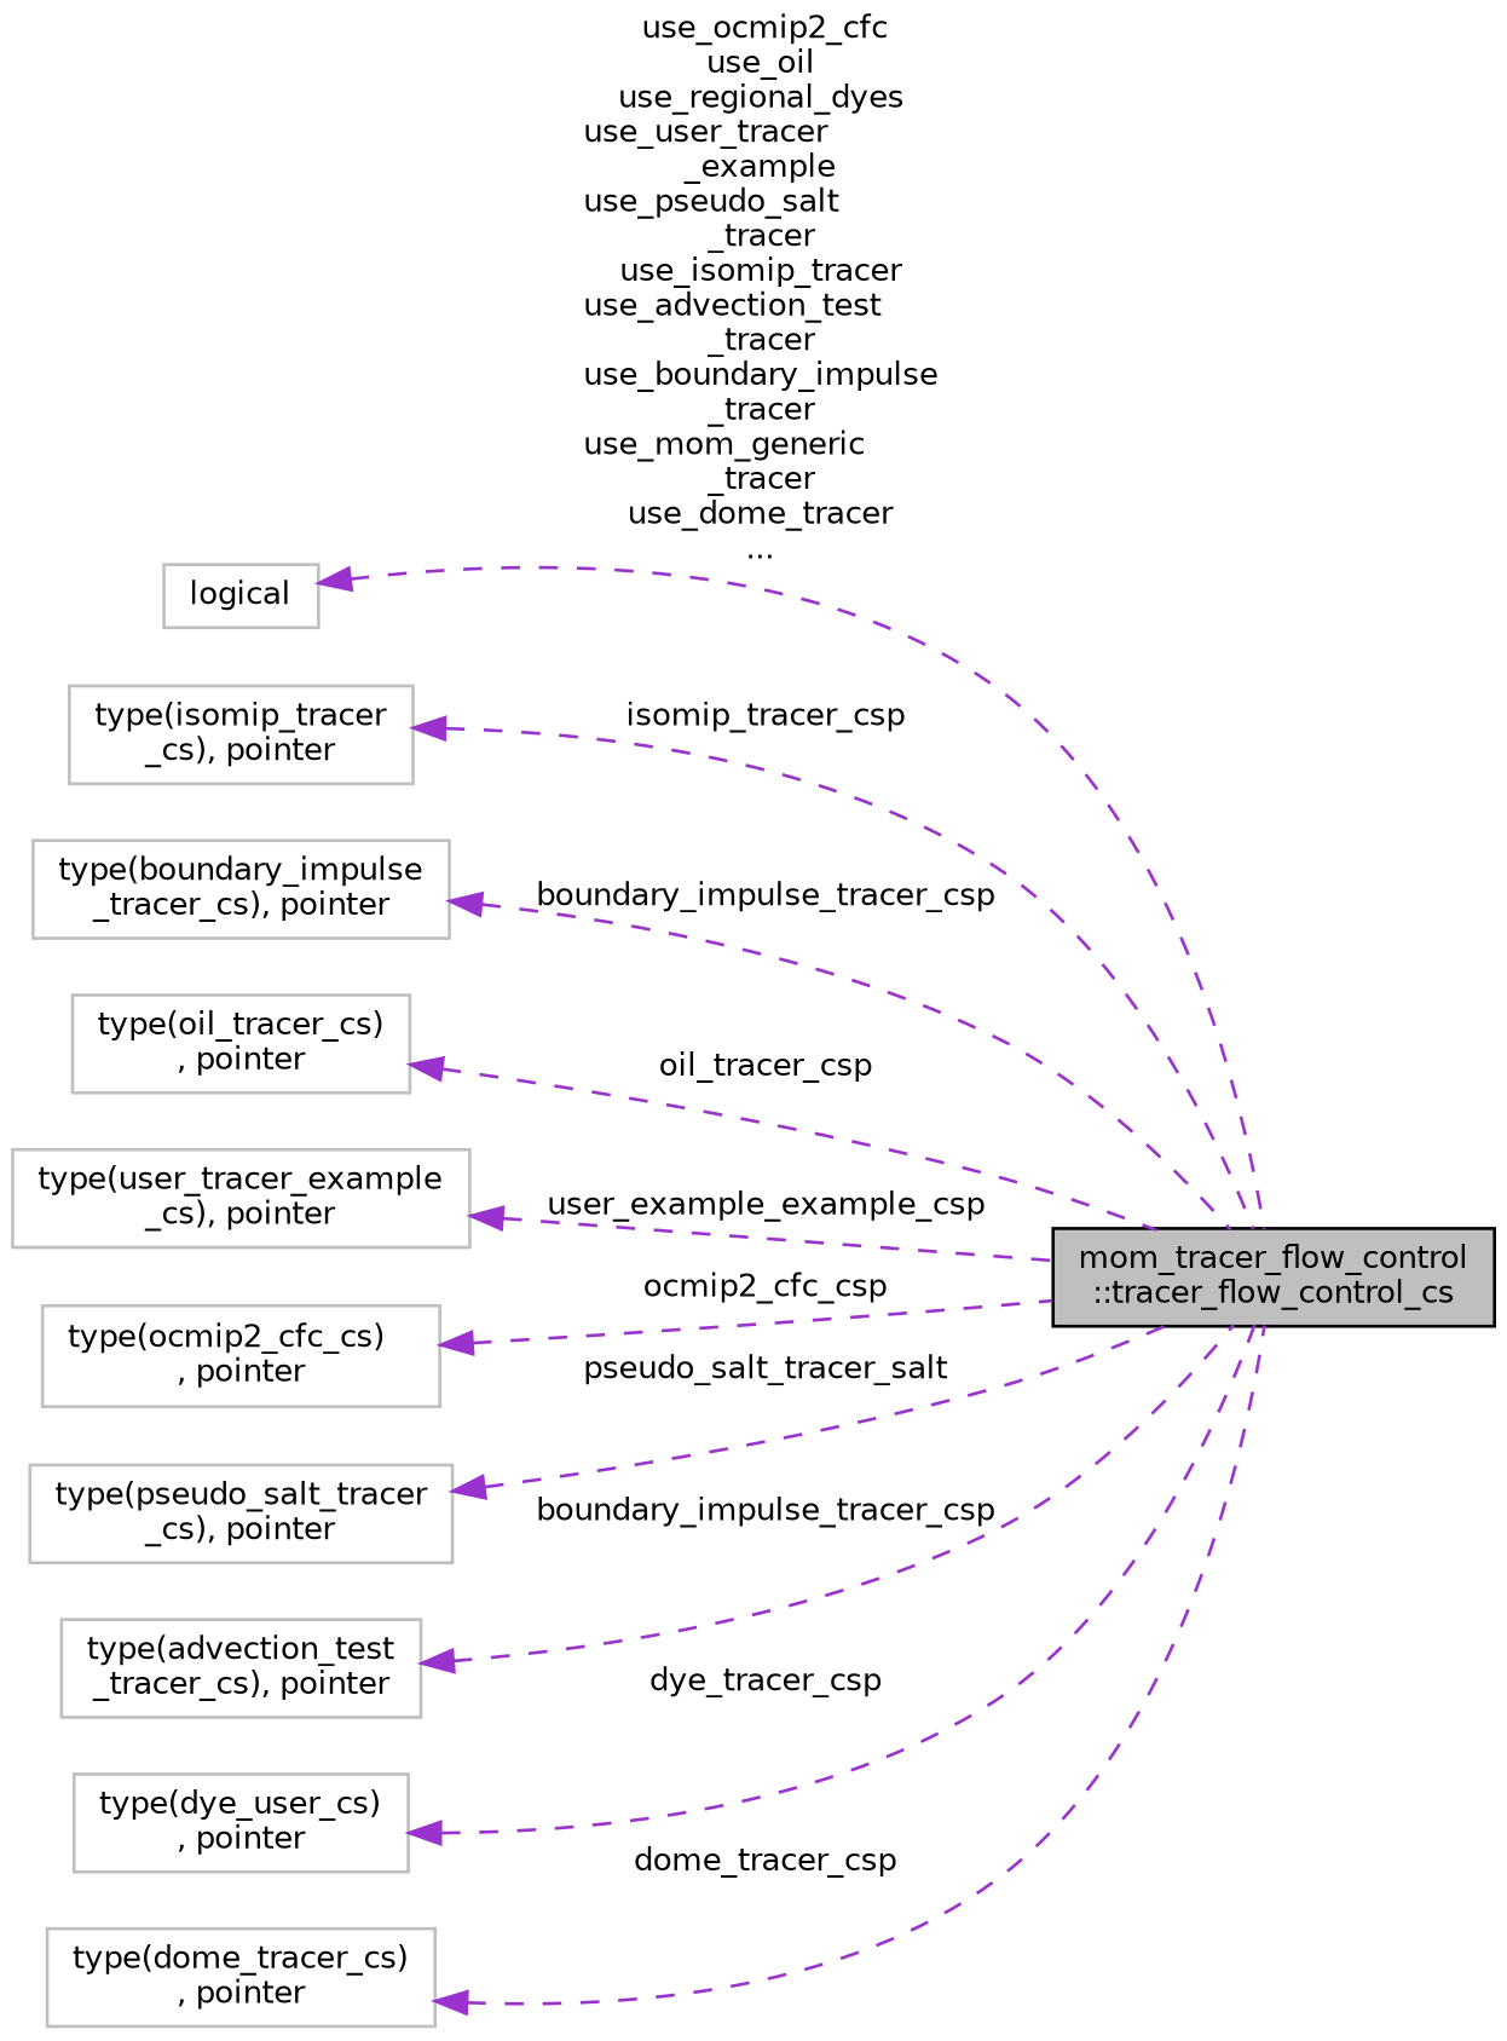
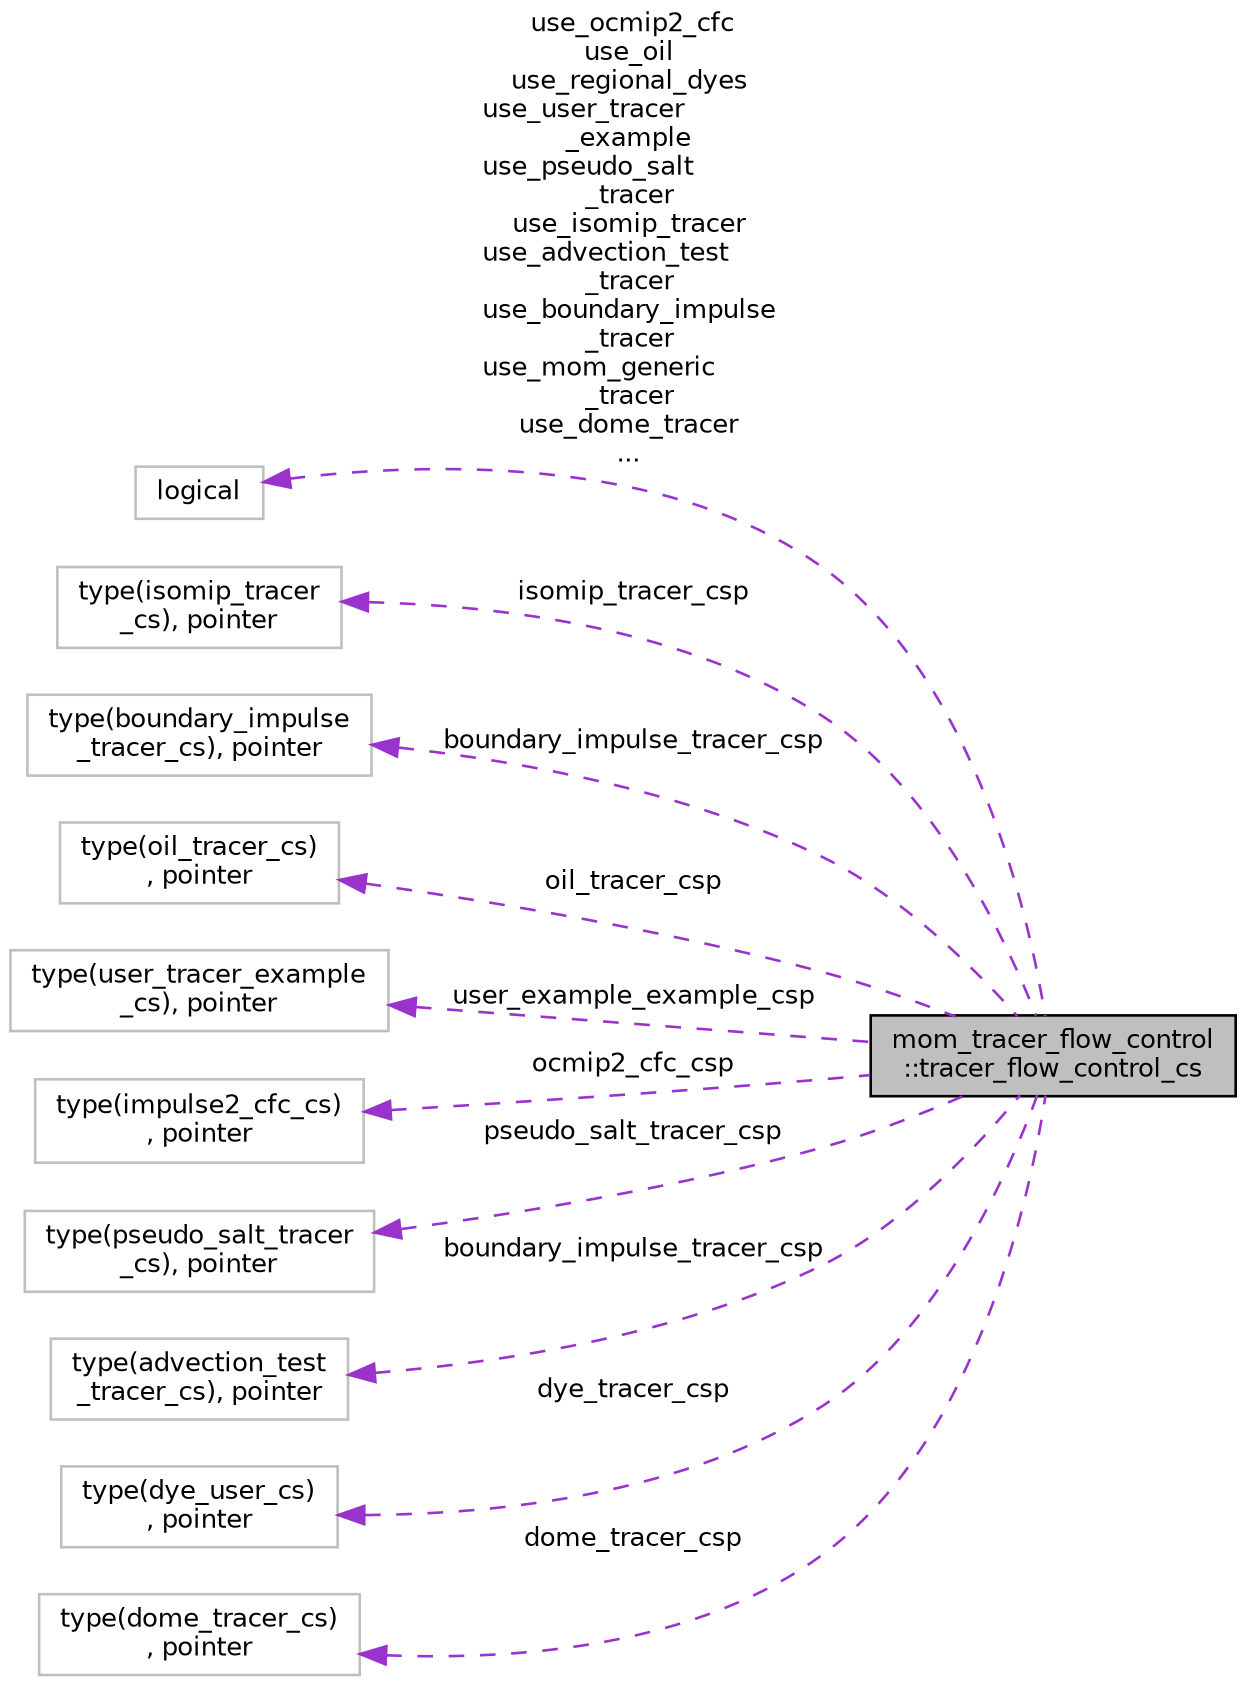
  digraph {
    rankdir=LR
    node [color=grey75 fillcolor=white fontname=Helvetica fontsize=10 shape=record style=filled]
    edge [color=darkorchid3 dir=back fontname=Helvetica fontsize=10 labelfontname=Helvetica labelfontsize=10 style=dashed]
    n1 [color=black fillcolor=grey75 fontcolor=black height=0.2 label="mom_tracer_flow_control\l::tracer_flow_control_cs" width=0.4]
    n2 [height=0.2 label=logical width=0.4]
    n3 [height=0.2 label="type(isomip_tracer\l_cs), pointer" width=0.4]
    n4 [height=0.2 label="type(boundary_impulse\l_tracer_cs), pointer" width=0.4]
    n5 [height=0.2 label="type(oil_tracer_cs)\l, pointer" width=0.4]
    n6 [height=0.2 label="type(user_tracer_example\l_cs), pointer" width=0.4]
-   n7 [height=0.2 label="type(ocmip2_cfc_cs)\l, pointer" width=0.4]
+   n7 [height=0.2 label="type(impulse2_cfc_cs)\l, pointer" width=0.4]
    n8 [height=0.2 label="type(pseudo_salt_tracer\l_cs), pointer" width=0.4]
    n9 [height=0.2 label="type(advection_test\l_tracer_cs), pointer" width=0.4]
    n10 [height=0.2 label="type(dye_user_cs)\l, pointer" width=0.4]
    n11 [height=0.2 label="type(dome_tracer_cs)\l, pointer" width=0.4]
    n2 -> n1 [label=" use_ocmip2_cfc\nuse_oil\nuse_regional_dyes\nuse_user_tracer\l_example\nuse_pseudo_salt\l_tracer\nuse_isomip_tracer\nuse_advection_test\l_tracer\nuse_boundary_impulse\l_tracer\nuse_mom_generic\l_tracer\nuse_dome_tracer\n..."]
    n3 -> n1 [label=" isomip_tracer_csp"]
    n4 -> n1 [label=" boundary_impulse_tracer_csp"]
    n5 -> n1 [label=" oil_tracer_csp"]
    n6 -> n1 [label=" user_example_example_csp"]
    n7 -> n1 [label=" ocmip2_cfc_csp"]
-   n8 -> n1 [label=" pseudo_salt_tracer_salt"]
+   n8 -> n1 [label=" pseudo_salt_tracer_csp"]
    n9 -> n1 [label=" boundary_impulse_tracer_csp"]
    n10 -> n1 [label=" dye_tracer_csp"]
    n11 -> n1 [label=" dome_tracer_csp"]
  }
